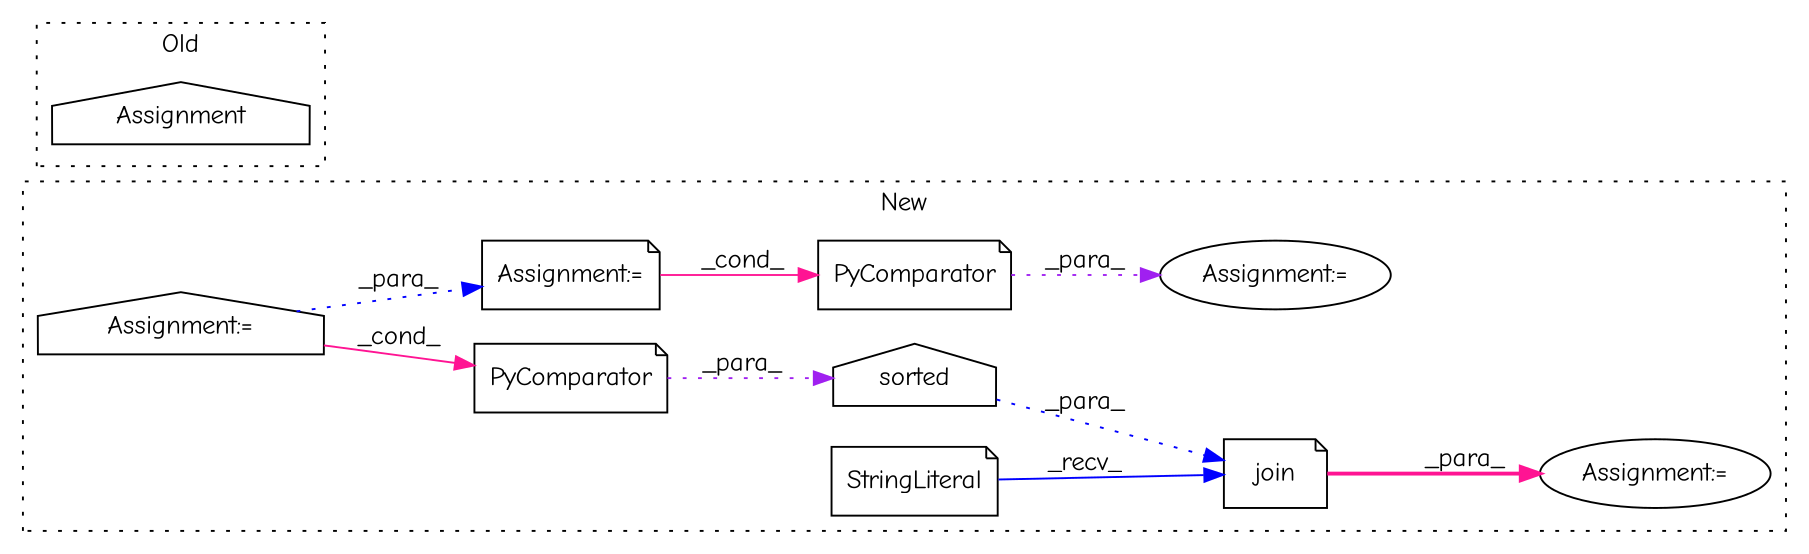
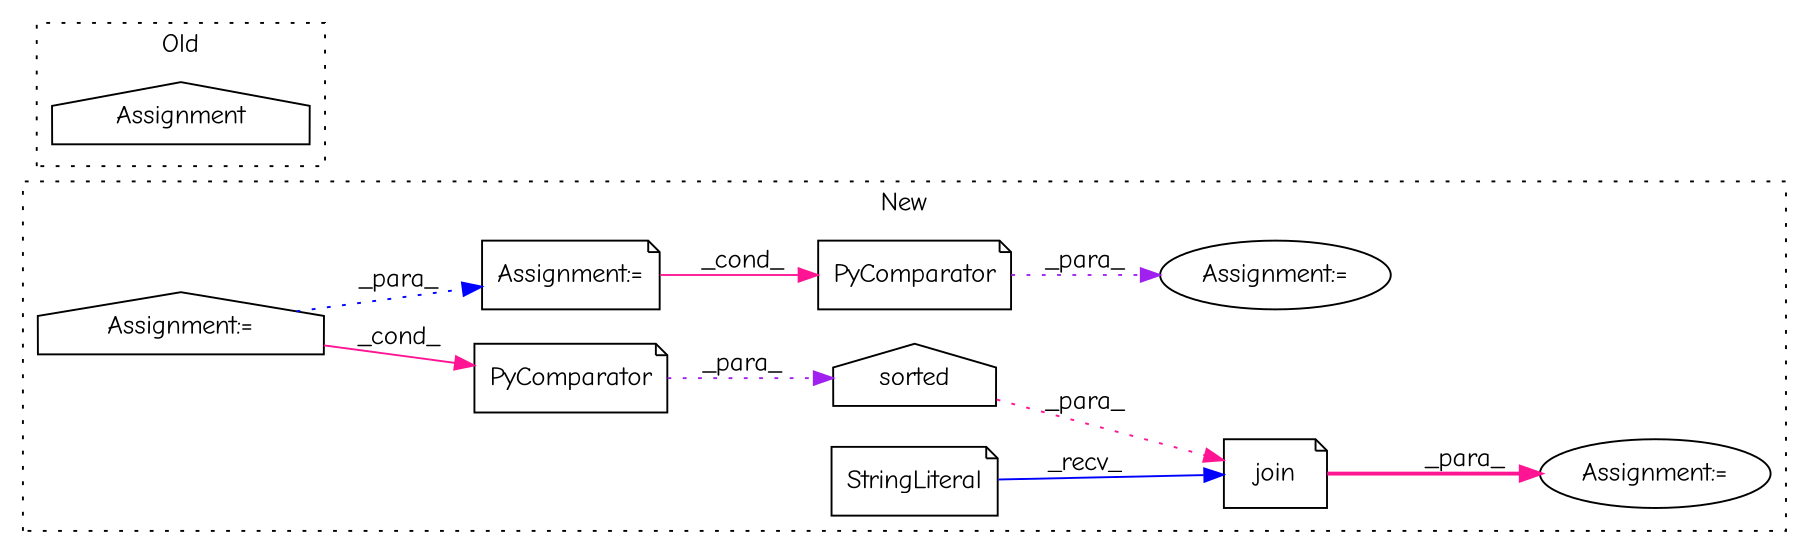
  digraph {
    fontname="Comic Neue"
    rankdir=LR
    node [a=7 fontname="Comic Neue" l=55 s=2908 shape=note]
    edge [color=deeppink fontname="Comic Neue" style=dotted]
    n1 [a=32 l="16,-3" label=sorted s="3902,4084" shape=house]
    n2 [l=1 label="Assignment:=" s=3891 shape=ellipse]
    n3 [l=7 label="Assignment:=" s=2353 shape=house]
    n4 [label="Assignment:="]
    n5 [l=1 label="Assignment:=" s=2766 shape=ellipse]
    n6 [a=113 label=PyComparator]
    n7 [a=32 l="5,1" label=join s="3897,4081"]
    n8 [a=45 l=4 label=StringLiteral s=3892]
    n9 [a=113 label=PyComparator s=4023]
    n10 [a=25 l=3 label=Assignment s=2895 shape=house]
    subgraph cluster_1 {
      label=New
      style=dotted
      n1
      n2
      n3
      n4
      n5
      n6
      n7
      n8
      n9
    }
    subgraph cluster_2 {
      label=Old
      style=dotted
      n10
    }
-   n1 -> n7 [color=blue label=_para_]
+   n1 -> n7 [label=_para_]
    n3 -> n4 [color=blue label=_para_]
    n3 -> n9 [label=_cond_ style=solid]
    n4 -> n6 [label=_cond_ style=solid]
    n6 -> n5 [color=purple label=_para_]
    n7 -> n2 [label=_para_ style=bold]
    n8 -> n7 [color=blue label=_recv_ style=solid]
    n9 -> n1 [color=purple label=_para_]
  }
